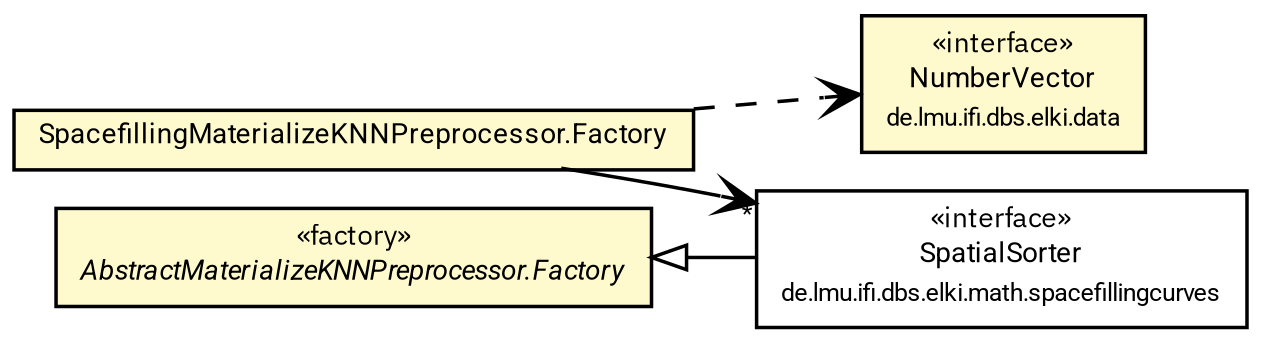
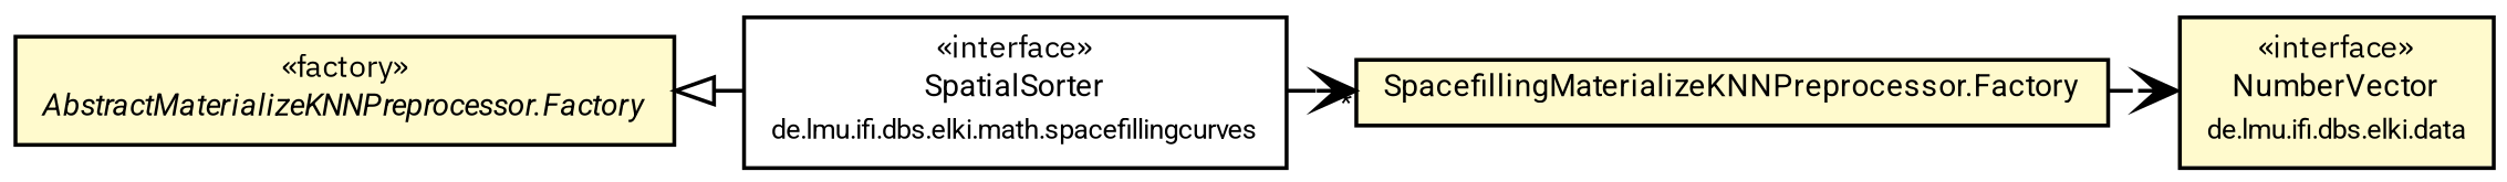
  digraph {
    fontname="IBM Plex Sans"
    nodesep=0.15
    rankdir=LR
    ranksep=0.25
    node [fontcolor=black fontname="IBM Plex Sans" fontsize=8 margin=0 shape=plaintext]
    edge [arrowhead=open color=black fontname="IBM Plex Sans" fontsize=7 labelfontname=Roboto labelfontsize=7]
    n1 [height=0 label=<<table title="de.lmu.ifi.dbs.elki.data.NumberVector" border="0" cellborder="1" cellspacing="0" cellpadding="2" bgcolor="LemonChiffon" href="../../../data/NumberVector.html" target="_parent"> 		<tr><td><table border="0" cellspacing="0" cellpadding="1"> 		<tr><td align="center" balign="center"> &#171;interface&#187; </td></tr> 		<tr><td align="center" balign="center"> <font face="Roboto">NumberVector</font> </td></tr> 		<tr><td align="center" balign="center"> <font face="Roboto" point-size="7.0">de.lmu.ifi.dbs.elki.data</font> </td></tr> 		</table></td></tr> 		</table>> width=0]
    n2 [height=0 label=<<table title="de.lmu.ifi.dbs.elki.math.spacefillingcurves.SpatialSorter" border="0" cellborder="1" cellspacing="0" cellpadding="2" href="../../../math/spacefillingcurves/SpatialSorter.html" target="_parent"> 		<tr><td><table border="0" cellspacing="0" cellpadding="1"> 		<tr><td align="center" balign="center"> &#171;interface&#187; </td></tr> 		<tr><td align="center" balign="center"> <font face="Roboto">SpatialSorter</font> </td></tr> 		<tr><td align="center" balign="center"> <font face="Roboto" point-size="7.0">de.lmu.ifi.dbs.elki.math.spacefillingcurves</font> </td></tr> 		</table></td></tr> 		</table>> width=0]
    n3 [height=0 label=<<table title="de.lmu.ifi.dbs.elki.index.preprocessed.knn.SpacefillingMaterializeKNNPreprocessor.Factory" border="0" cellborder="1" cellspacing="0" cellpadding="2" bgcolor="lemonChiffon" href="SpacefillingMaterializeKNNPreprocessor.Factory.html" target="_parent"> 		<tr><td><table border="0" cellspacing="0" cellpadding="1"> 		<tr><td align="center" balign="center"> <font face="Roboto">SpacefillingMaterializeKNNPreprocessor.Factory</font> </td></tr> 		</table></td></tr> 		</table>> width=0]
    n4 [height=0 label=<<table title="de.lmu.ifi.dbs.elki.index.preprocessed.knn.AbstractMaterializeKNNPreprocessor.Factory" border="0" cellborder="1" cellspacing="0" cellpadding="2" bgcolor="LemonChiffon" href="AbstractMaterializeKNNPreprocessor.Factory.html" target="_parent"> 		<tr><td><table border="0" cellspacing="0" cellpadding="1"> 		<tr><td align="center" balign="center"> &#171;factory&#187; </td></tr> 		<tr><td align="center" balign="center"> <font face="Roboto"><i>AbstractMaterializeKNNPreprocessor.Factory</i></font> </td></tr> 		</table></td></tr> 		</table>> width=0]
    n3 -> n1 [style=dashed weight=0]
-   n3 -> n2 [headlabel="*" weight=1]
+   n2 -> n3 [headlabel="*" weight=1]
    n4 -> n2 [arrowtail=empty dir=back weight=10 arrowhead=""]
  }
